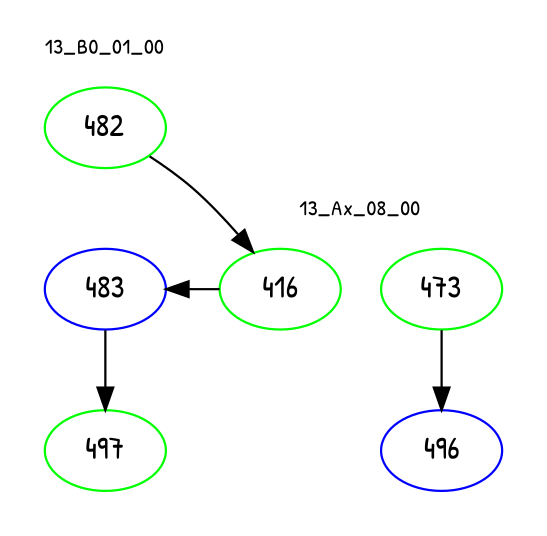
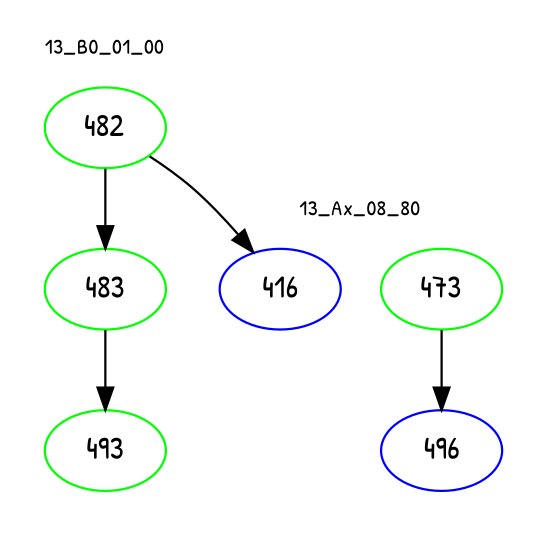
  digraph {
    fontname="Patrick Hand"
    node [color=green fontname="Patrick Hand"]
    edge [color=black fontname="Patrick Hand"]
    n1 [label=473]
    n2 [color=blue label=496]
-   n3 [label=416]
+   n3 [color=blue label=416]
    n4 [label=482]
-   n5 [color=blue label=483]
-   n6 [label=497]
+   n5 [label=483]
+   n6 [label=493]
    subgraph cluster_1 {
      color=white
      fontsize=10
-     label="13_Ax_08_00"
+     label="13_Ax_08_80"
      n1
      n2
      n3
    }
    subgraph cluster_2 {
      color=white
      fontsize=10
      label="13_B0_01_00"
      n4
      n5
      n6
    }
    n1 -> n2
    n4 -> n3
-   n3 -> n5
+   n4 -> n5
    n5 -> n6
  }
